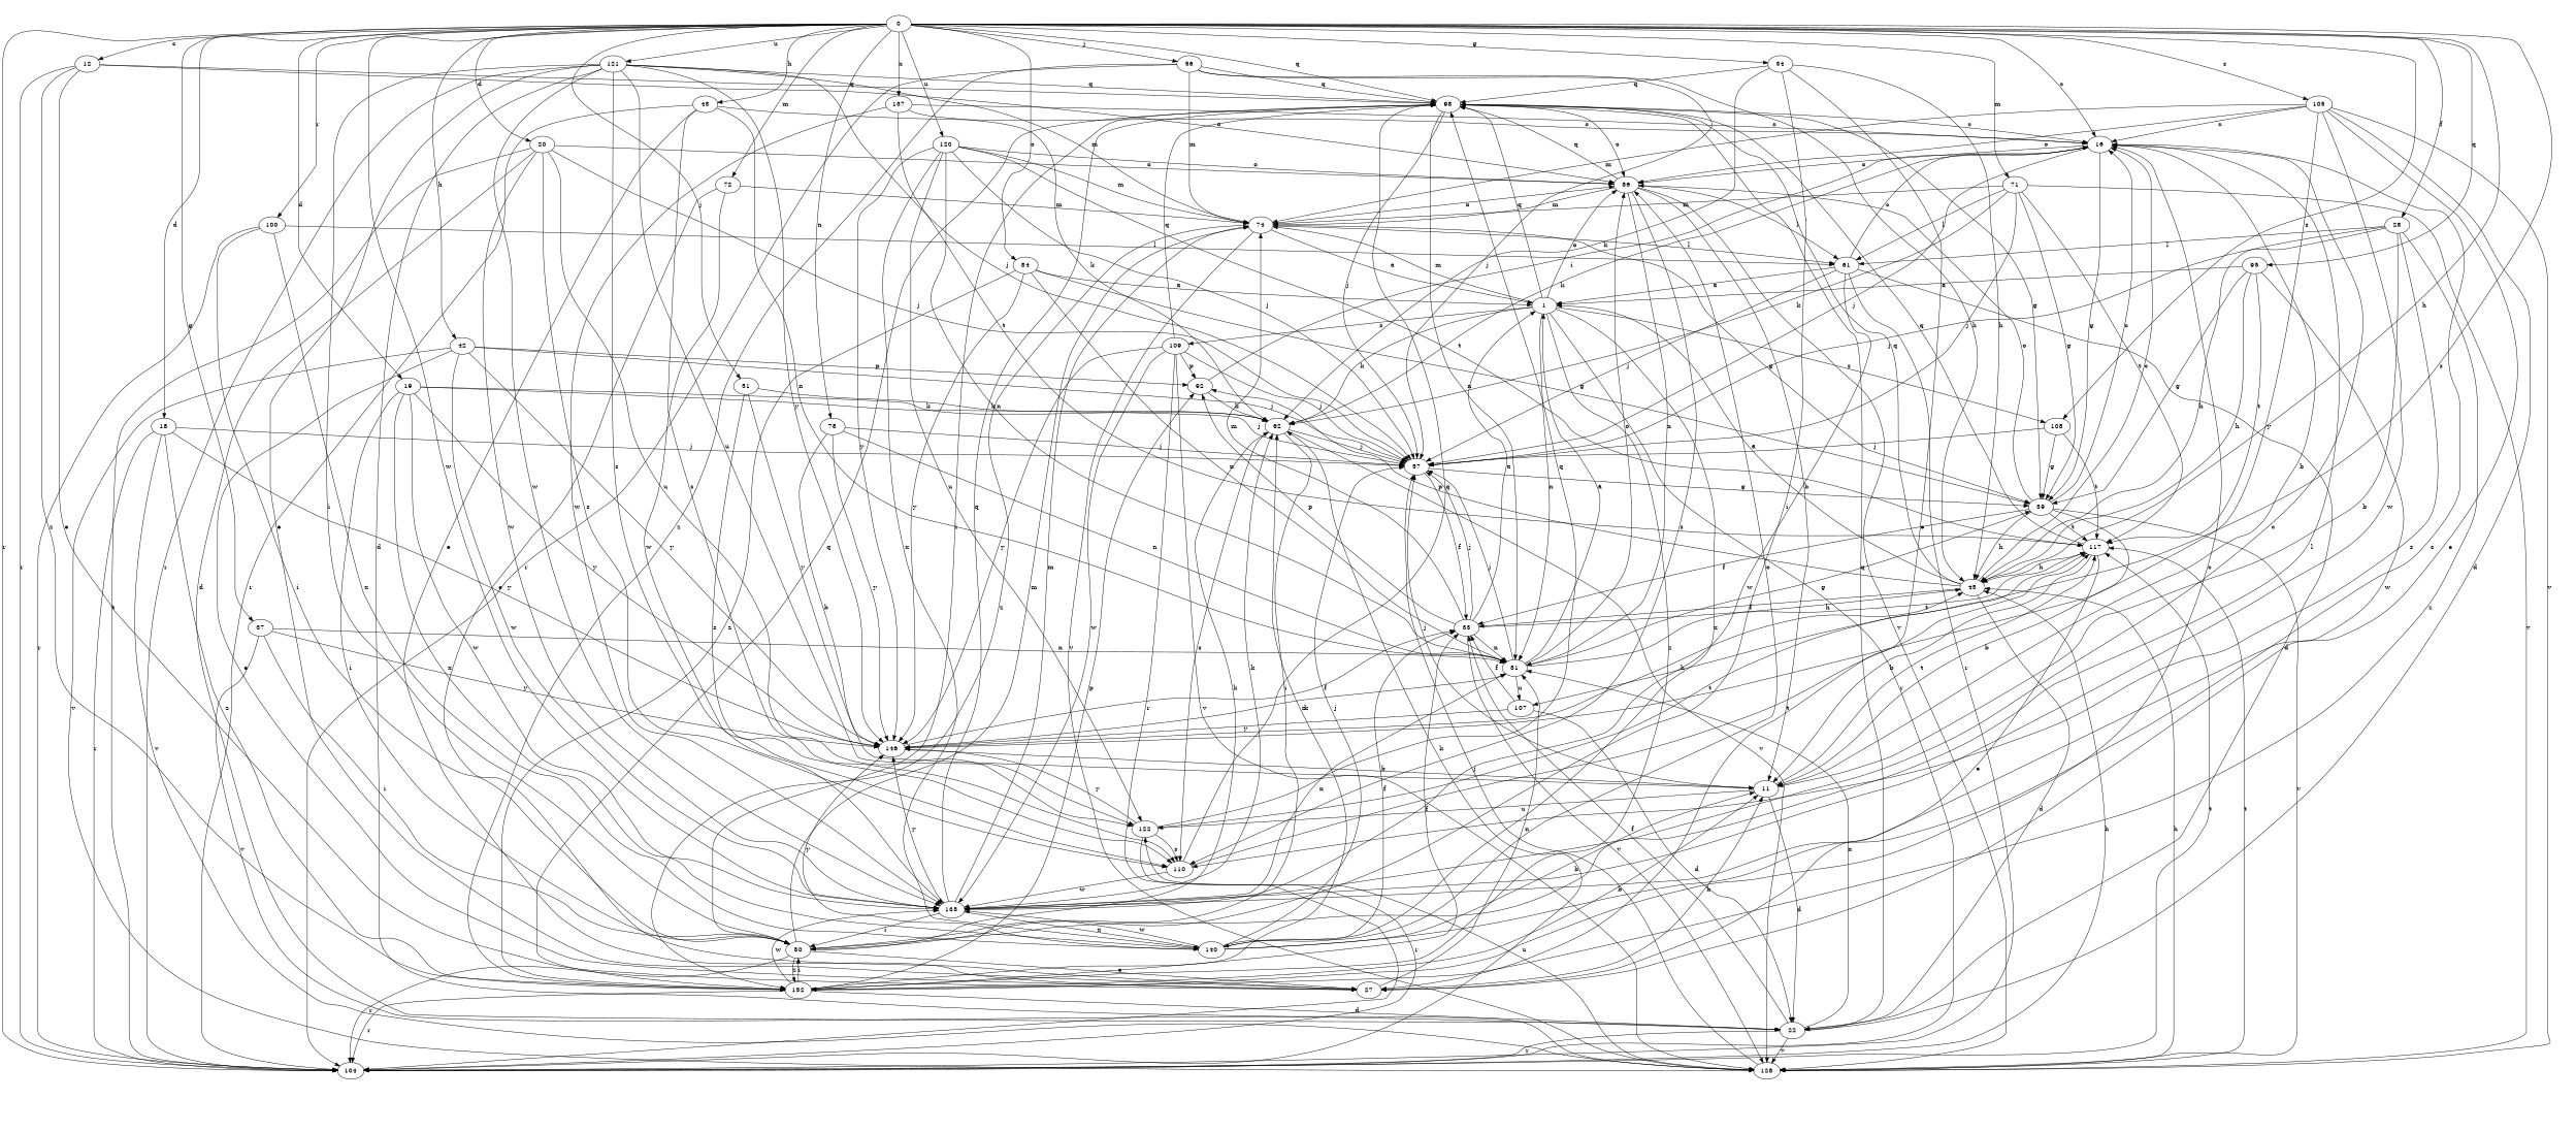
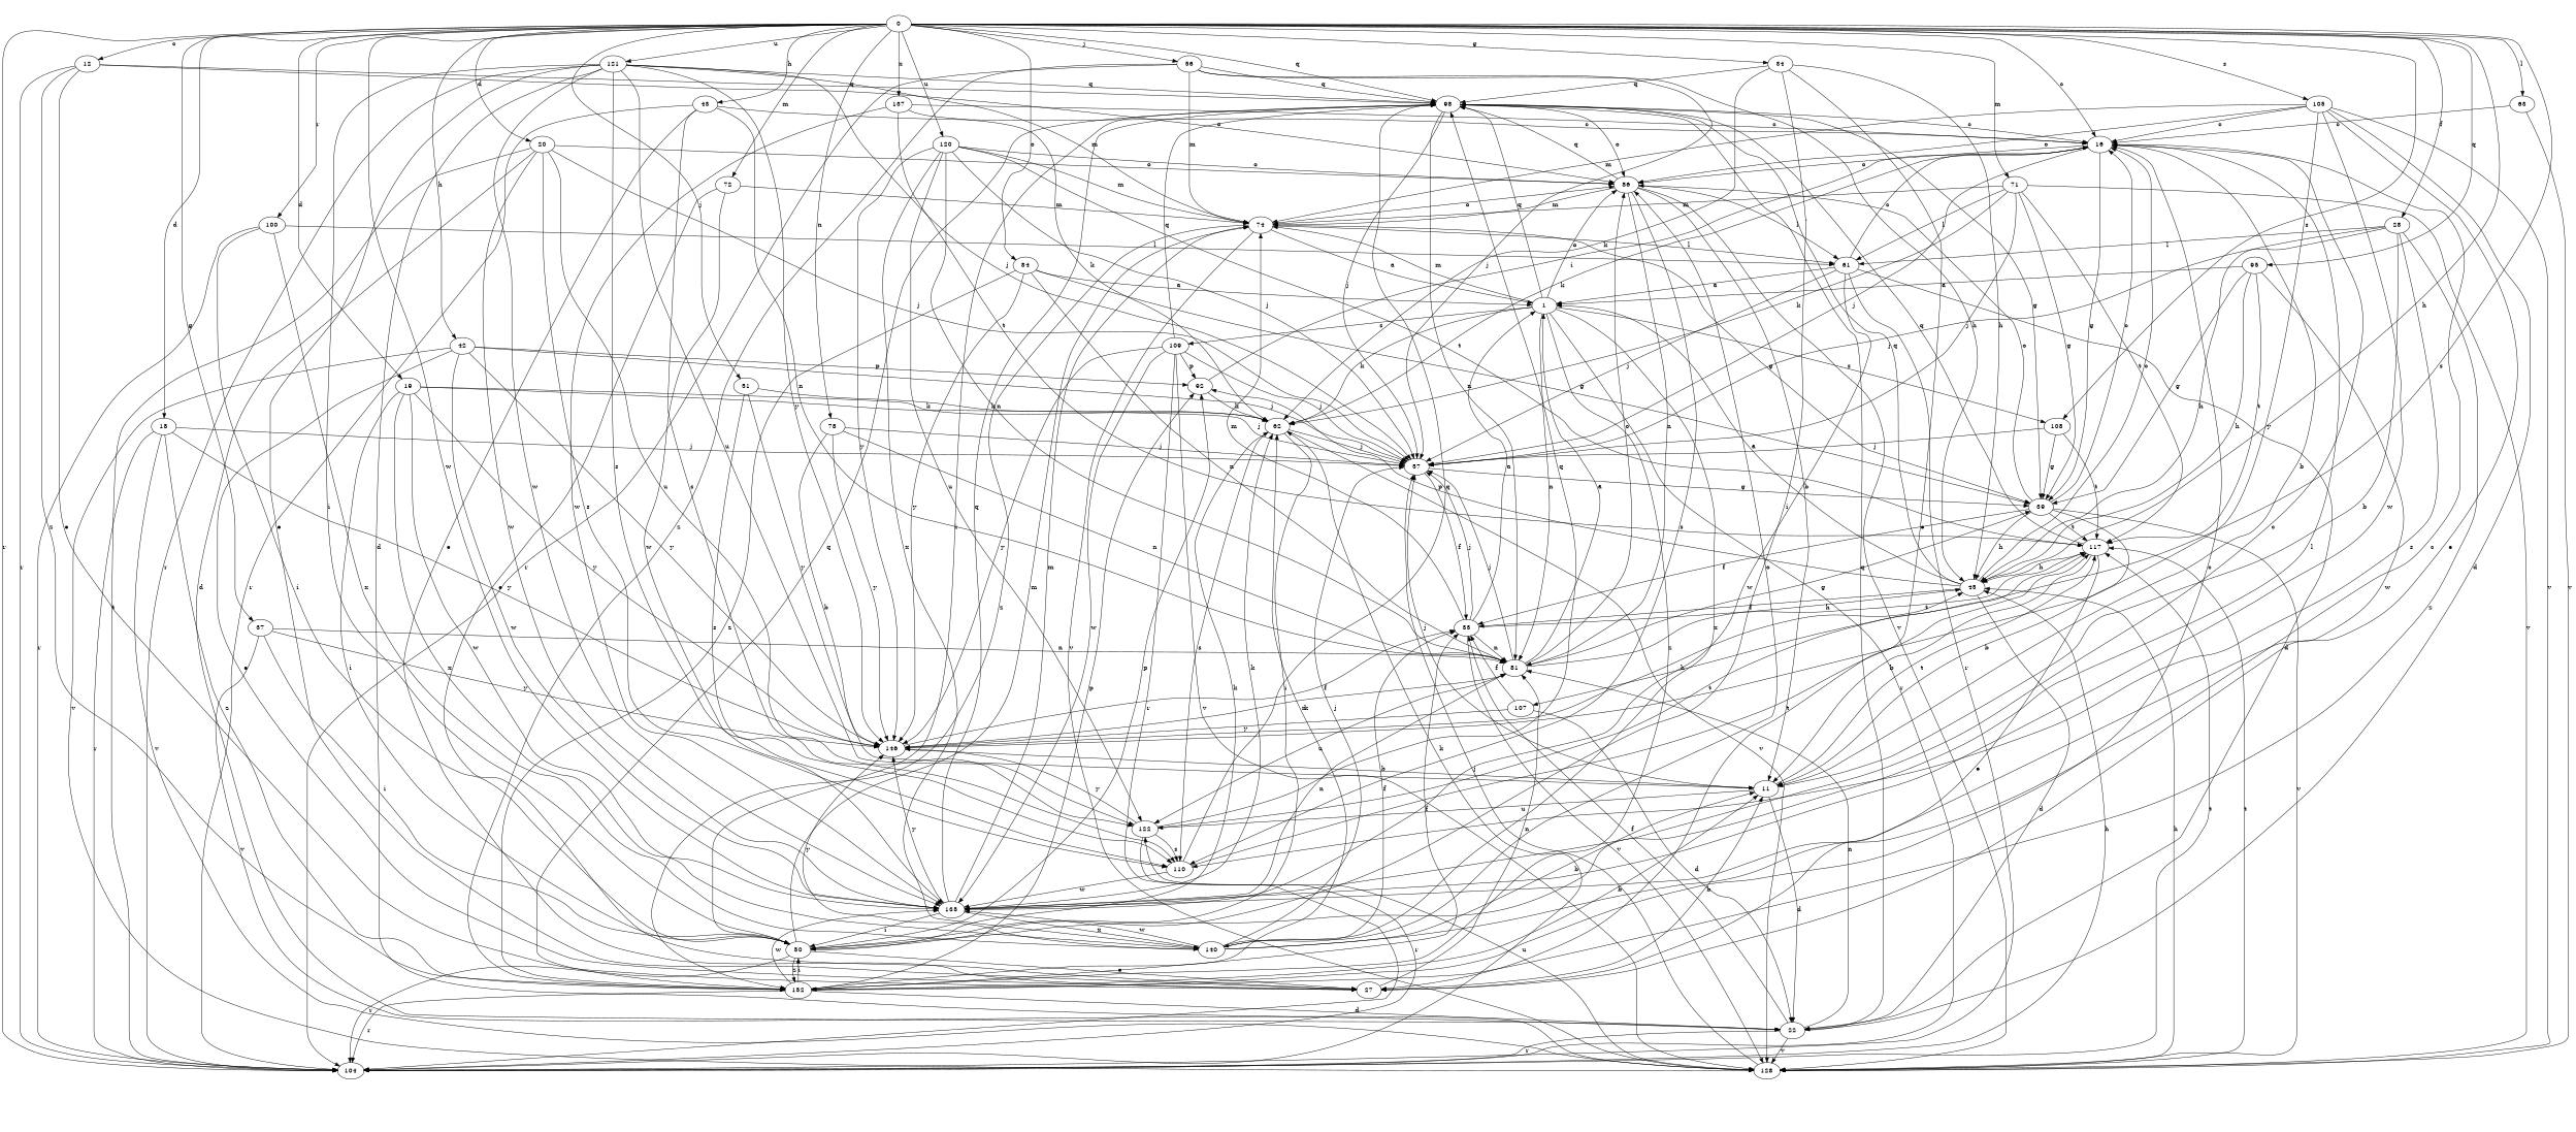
  strict digraph {
    0
    12
    16
    18
    19
    20
    28
    34
    37
    42
    43
    45
    51
    56
+   63
    71
    72
    78
    84
    95
    98
    100
    104
    105
    107
    108
    120
    121
    135
    137
    86
    152
    27
    62
    11
    57
    39
    128
    146
    140
    50
    22
    122
    110
    n45 [label=61]
    81
    92
    n48 [label=1]
    33
    74
    117
    109
    0 -> 12 [label=c]
    0 -> 16 [label=c]
    0 -> 18 [label=d]
    0 -> 19 [label=d]
    0 -> 20 [label=d]
    0 -> 28 [label=f]
    0 -> 34 [label=g]
    0 -> 37 [label=g]
    0 -> 42 [label=h]
    0 -> 43 [label=h]
    0 -> 45 [label=h]
    0 -> 51 [label=j]
    0 -> 56 [label=j]
+   0 -> 63 [label=l]
    0 -> 71 [label=m]
    0 -> 72 [label=m]
    0 -> 78 [label=n]
    0 -> 84 [label=o]
    0 -> 95 [label=q]
    0 -> 98 [label=q]
    0 -> 100 [label=r]
    0 -> 104 [label=r]
    0 -> 105 [label=s]
    0 -> 107 [label=s]
    0 -> 108 [label=s]
    0 -> 120 [label=u]
    0 -> 121 [label=u]
    0 -> 135 [label=w]
    0 -> 137 [label=x]
    12 -> 98 [label=q]
    12 -> 104 [label=r]
    12 -> 86 [label=o]
    12 -> 152 [label=z]
    12 -> 27 [label=e]
    16 -> 86 [label=o]
    16 -> 62 [label=k]
    16 -> 11 [label=b]
    16 -> 57 [label=j]
    16 -> 39 [label=g]
    18 -> 104 [label=r]
    18 -> 152 [label=z]
    18 -> 57 [label=j]
    18 -> 128 [label=v]
    18 -> 146 [label=y]
    19 -> 135 [label=w]
    19 -> 62 [label=k]
    19 -> 57 [label=j]
    19 -> 146 [label=y]
    19 -> 140 [label=x]
    19 -> 50 [label=i]
    20 -> 104 [label=t]
    20 -> 135 [label=w]
    20 -> 86 [label=o]
    20 -> 57 [label=j]
    20 -> 22 [label=d]
    20 -> 122 [label=u]
    20 -> 110 [label=s]
    28 -> 45 [label=h]
    28 -> 152 [label=z]
    28 -> 11 [label=b]
    28 -> 57 [label=j]
    28 -> 110 [label=s]
    28 -> n45 [label=l]
    34 -> 45 [label=h]
    34 -> 98 [label=q]
    34 -> 27 [label=e]
    34 -> 62 [label=k]
    34 -> 50 [label=i]
    37 -> 128 [label=v]
    37 -> 146 [label=y]
    37 -> 50 [label=i]
    37 -> 81 [label=n]
    42 -> 135 [label=w]
    42 -> 27 [label=e]
    42 -> 57 [label=j]
    42 -> 128 [label=v]
    42 -> 146 [label=y]
    42 -> 92 [label=p]
    43 -> 16 [label=c]
    43 -> 104 [label=r]
    43 -> 27 [label=e]
    43 -> 110 [label=s]
    43 -> 81 [label=n]
    45 -> 16 [label=c]
    45 -> 98 [label=q]
    45 -> 22 [label=d]
    45 -> 92 [label=p]
    45 -> n48 [label=a]
    45 -> 33 [label=f]
    51 -> 62 [label=k]
    51 -> 146 [label=y]
    51 -> 110 [label=s]
    56 -> 45 [label=h]
    56 -> 98 [label=q]
    56 -> 104 [label=r]
    56 -> 152 [label=z]
    56 -> 57 [label=j]
    56 -> 74 [label=m]
+   63 -> 16 [label=c]
+   63 -> 128 [label=v]
    71 -> 62 [label=k]
    71 -> 57 [label=j]
    71 -> 39 [label=g]
    71 -> 128 [label=v]
    71 -> n45 [label=l]
    71 -> 74 [label=m]
    71 -> 117 [label=t]
    72 -> 135 [label=w]
    72 -> 27 [label=e]
    72 -> 74 [label=m]
    78 -> 11 [label=b]
    78 -> 57 [label=j]
    78 -> 146 [label=y]
    78 -> 81 [label=n]
    84 -> 152 [label=z]
    84 -> 39 [label=g]
    84 -> 146 [label=y]
    84 -> 81 [label=n]
    84 -> n48 [label=a]
    95 -> 45 [label=h]
    95 -> 135 [label=w]
    95 -> 39 [label=g]
    95 -> n48 [label=a]
    95 -> 117 [label=t]
    98 -> 16 [label=c]
    98 -> 86 [label=o]
    98 -> 57 [label=j]
    98 -> 39 [label=g]
    98 -> 50 [label=i]
    98 -> 81 [label=n]
    100 -> 104 [label=r]
    100 -> 140 [label=x]
    100 -> 50 [label=i]
    100 -> n45 [label=l]
    104 -> 45 [label=h]
    104 -> 62 [label=k]
    104 -> 117 [label=t]
    105 -> 16 [label=c]
    105 -> 135 [label=w]
    105 -> 86 [label=o]
    105 -> 27 [label=e]
    105 -> 128 [label=v]
    105 -> 146 [label=y]
    105 -> 22 [label=d]
    105 -> 74 [label=m]
    107 -> 146 [label=y]
    107 -> 22 [label=d]
    107 -> 33 [label=f]
    108 -> 57 [label=j]
    108 -> 39 [label=g]
    108 -> 117 [label=t]
    120 -> 86 [label=o]
    120 -> 57 [label=j]
    120 -> 146 [label=y]
    120 -> 140 [label=x]
    120 -> 122 [label=u]
    120 -> 81 [label=n]
    120 -> 74 [label=m]
    120 -> 117 [label=t]
    121 -> 98 [label=q]
    121 -> 104 [label=r]
    121 -> 135 [label=w]
    121 -> 27 [label=e]
    121 -> 57 [label=j]
    121 -> 146 [label=y]
    121 -> 50 [label=i]
    121 -> 22 [label=d]
    121 -> 122 [label=u]
    121 -> 110 [label=s]
    121 -> 74 [label=m]
    135 -> 16 [label=c]
    135 -> 98 [label=q]
    135 -> 62 [label=k]
    135 -> 146 [label=y]
    135 -> 140 [label=x]
    135 -> 50 [label=i]
    135 -> 81 [label=n]
    135 -> 74 [label=m]
    137 -> 16 [label=c]
    137 -> 135 [label=w]
    137 -> 62 [label=k]
    137 -> 117 [label=t]
    86 -> 98 [label=q]
    86 -> 11 [label=b]
    86 -> 128 [label=v]
    86 -> 110 [label=s]
    86 -> n45 [label=l]
    86 -> 81 [label=n]
    86 -> 74 [label=m]
    152 -> 16 [label=c]
    152 -> 98 [label=q]
    152 -> 104 [label=r]
    152 -> 135 [label=w]
    152 -> 62 [label=k]
    152 -> 11 [label=b]
    152 -> 50 [label=i]
    152 -> 22 [label=d]
    152 -> 92 [label=p]
    152 -> 33 [label=f]
    27 -> 11 [label=b]
    27 -> 81 [label=n]
    62 -> 57 [label=j]
    62 -> 128 [label=v]
    62 -> 50 [label=i]
    62 -> 110 [label=s]
    11 -> 57 [label=j]
    11 -> 22 [label=d]
    11 -> 122 [label=u]
    11 -> 117 [label=t]
    57 -> 39 [label=g]
    57 -> 33 [label=f]
    39 -> 16 [label=c]
    39 -> 45 [label=h]
    39 -> 86 [label=o]
    39 -> 11 [label=b]
    39 -> 128 [label=v]
    39 -> 33 [label=f]
    39 -> 117 [label=t]
    128 -> 45 [label=h]
    128 -> 57 [label=j]
    128 -> 122 [label=u]
    128 -> 117 [label=t]
    146 -> 45 [label=h]
    146 -> 11 [label=b]
    146 -> 81 [label=n]
    146 -> 33 [label=f]
    140 -> 16 [label=c]
    140 -> 135 [label=w]
    140 -> 86 [label=o]
    140 -> 11 [label=b]
    140 -> 57 [label=j]
    140 -> 146 [label=y]
    140 -> 33 [label=f]
    50 -> 16 [label=l]
    50 -> 104 [label=r]
    50 -> 152 [label=z]
    50 -> 27 [label=e]
    50 -> 62 [label=k]
-   33 -> 92 [label=p]
+   50 -> 92 [label=p]
    50 -> 74 [label=m]
    22 -> 98 [label=q]
    22 -> 104 [label=r]
    22 -> 128 [label=v]
    22 -> 81 [label=n]
    22 -> 33 [label=f]
    122 -> 98 [label=q]
    122 -> 104 [label=r]
    122 -> 146 [label=y]
    122 -> 110 [label=s]
    122 -> 117 [label=t]
    110 -> 98 [label=q]
    110 -> 135 [label=w]
    110 -> 117 [label=t]
    n45 -> 16 [label=c]
    n45 -> 104 [label=r]
    n45 -> 135 [label=w]
    n45 -> 57 [label=j]
    n45 -> 22 [label=d]
    n45 -> n48 [label=a]
    81 -> 86 [label=o]
    81 -> 57 [label=j]
    81 -> 39 [label=g]
-   81 -> 107 [label=u]
+   81 -> 122 [label=u]
    81 -> n48 [label=a]
    81 -> 117 [label=t]
    92 -> 16 [label=i]
    92 -> 62 [label=k]
    n48 -> 98 [label=q]
    n48 -> 104 [label=r]
    n48 -> 108 [label=s]
    n48 -> 86 [label=o]
    n48 -> 152 [label=z]
    n48 -> 62 [label=k]
    n48 -> 140 [label=x]
    n48 -> 81 [label=n]
    n48 -> 74 [label=m]
    n48 -> 109 [label=s]
    33 -> 45 [label=h]
    33 -> 57 [label=j]
    33 -> 128 [label=v]
    33 -> 81 [label=n]
    33 -> n48 [label=a]
    33 -> 74 [label=m]
    74 -> 86 [label=o]
    74 -> 152 [label=z]
    74 -> 39 [label=g]
    74 -> 128 [label=v]
    74 -> n45 [label=l]
    74 -> n48 [label=a]
    117 -> 45 [label=h]
    117 -> 98 [label=q]
    117 -> 27 [label=e]
    117 -> 11 [label=b]
    109 -> 98 [label=q]
    109 -> 104 [label=r]
    109 -> 135 [label=w]
    109 -> 57 [label=j]
    109 -> 128 [label=v]
    109 -> 146 [label=y]
    109 -> 92 [label=p]
  }
